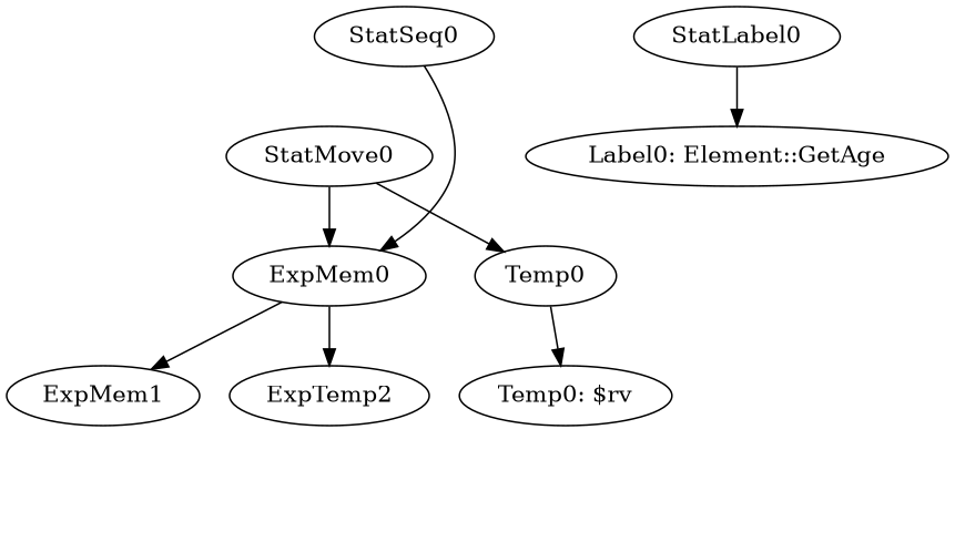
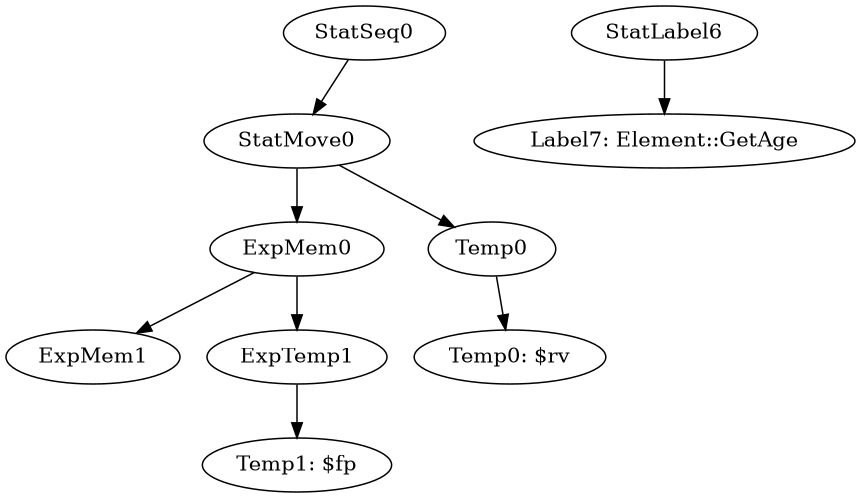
  digraph {
    ordering=out
    ExpMem0
    ExpMem1
-   ExpTemp1 [label=ExpTemp2]
-   StatLabel0
-   "Label0: Element::GetAge"
+   ExpTemp1
+   "Temp1: $fp"
+   StatLabel0 [label=StatLabel6]
+   "Label0: Element::GetAge" [label="Label7: Element::GetAge"]
    StatSeq0
    StatMove0
    n9 [label=Temp0]
    "Temp0: $rv"
    ExpMem0 -> ExpMem1
    ExpMem0 -> ExpTemp1
+   ExpTemp1 -> "Temp1: $fp"
    StatLabel0 -> "Label0: Element::GetAge"
-   StatSeq0 -> ExpMem0
+   StatSeq0 -> StatMove0
    StatMove0 -> ExpMem0
    StatMove0 -> n9
    n9 -> "Temp0: $rv"
  }
